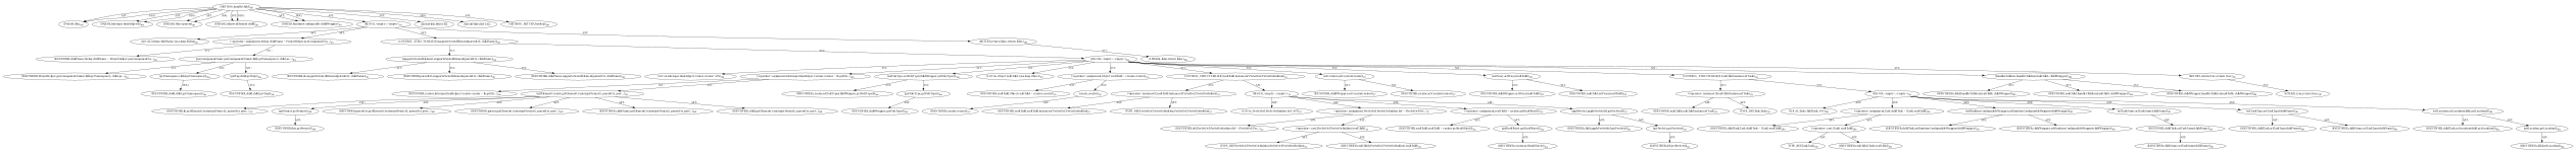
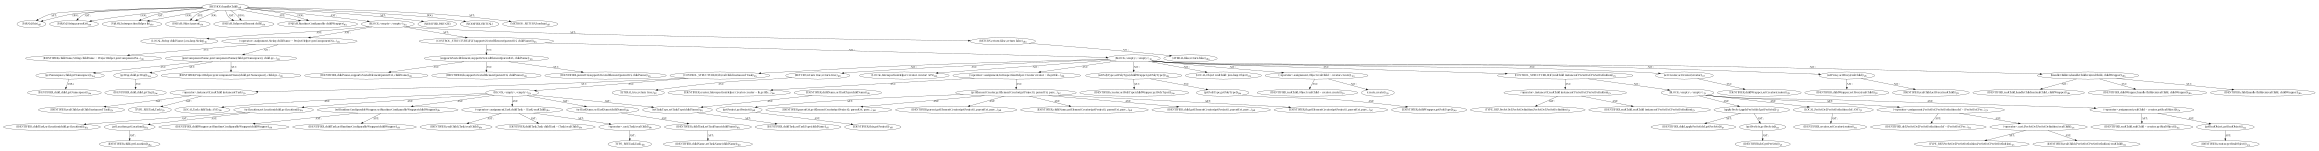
  digraph {
    fontname="Playfair Display"
    node [fontname="Playfair Display"]
    edge [fontname="Playfair Display"]
    n1 [label=<(METHOD,handleChild)<SUB>558</SUB>>]
    n2 [label=<(PARAM,this)<SUB>558</SUB>>]
+   n3 [label=<(PARAM,String parentUri)<SUB>559</SUB>>]
    n4 [label=<(PARAM,IntrospectionHelper ih)<SUB>560</SUB>>]
    n5 [label=<(PARAM,Object parent)<SUB>561</SUB>>]
    n6 [label=<(PARAM,UnknownElement child)<SUB>561</SUB>>]
    n7 [label=<(PARAM,RuntimeConfigurable childWrapper)<SUB>562</SUB>>]
    n8 [label=<(BLOCK,&lt;empty&gt;,&lt;empty&gt;)<SUB>562</SUB>>]
    n9 [label=<(MODIFIER,PRIVATE)>]
    n10 [label=<(MODIFIER,VIRTUAL)>]
    n11 [label=<(METHOD_RETURN,boolean)<SUB>558</SUB>>]
    n12 [label=<(LOCAL,String childName: java.lang.String)<SUB>563</SUB>>]
    n13 [label=<(&lt;operator&gt;.assignment,String childName = ProjectHelper.genComponentNa...)<SUB>563</SUB>>]
    n14 [label=<(CONTROL_STRUCTURE,IF,if (supportsNestedElement(parentUri, childName)))<SUB>565</SUB>>]
    n15 [label=<(RETURN,return false;,return false;)<SUB>589</SUB>>]
    n16 [label=<(IDENTIFIER,childName,String childName = ProjectHelper.genComponentNa...)<SUB>563</SUB>>]
    n17 [label=<(genComponentName,genComponentName(child.getNamespace(), child.ge...)<SUB>563</SUB>>]
    n18 [label=<(supportsNestedElement,supportsNestedElement(parentUri, childName))<SUB>565</SUB>>]
    n19 [label=<(BLOCK,&lt;empty&gt;,&lt;empty&gt;)<SUB>565</SUB>>]
    n20 [label=<(LITERAL,false,return false;)<SUB>589</SUB>>]
    n21 [label=<(IDENTIFIER,ProjectHelper,genComponentName(child.getNamespace(), child.ge...)<SUB>563</SUB>>]
    n22 [label=<(getNamespace,child.getNamespace())<SUB>564</SUB>>]
    n23 [label=<(getTag,child.getTag())<SUB>564</SUB>>]
    n24 [label=<(IDENTIFIER,child,child.getNamespace())<SUB>564</SUB>>]
    n25 [label=<(IDENTIFIER,child,child.getTag())<SUB>564</SUB>>]
    n26 [label=<(IDENTIFIER,ih,supportsNestedElement(parentUri, childName))<SUB>565</SUB>>]
    n27 [label=<(IDENTIFIER,parentUri,supportsNestedElement(parentUri, childName))<SUB>565</SUB>>]
    n28 [label=<(IDENTIFIER,childName,supportsNestedElement(parentUri, childName))<SUB>565</SUB>>]
    n29 [label=<(LOCAL,IntrospectionHelper.Creator creator: ANY)<SUB>566</SUB>>]
    n30 [label=<(&lt;operator&gt;.assignment,IntrospectionHelper.Creator creator = ih.getEle...)<SUB>566</SUB>>]
    n31 [label=<(setPolyType,setPolyType(childWrapper.getPolyType()))<SUB>569</SUB>>]
    n32 [label=<(LOCAL,Object realChild: java.lang.Object)<SUB>570</SUB>>]
    n33 [label=<(&lt;operator&gt;.assignment,Object realChild = creator.create())<SUB>570</SUB>>]
    n34 [label=<(CONTROL_STRUCTURE,IF,if (realChild instanceof PreSetDef.PreSetDefinition))<SUB>571</SUB>>]
    n35 [label=<(setCreator,setCreator(creator))<SUB>577</SUB>>]
    n36 [label=<(setProxy,setProxy(realChild))<SUB>578</SUB>>]
    n37 [label=<(CONTROL_STRUCTURE,IF,if (realChild instanceof Task))<SUB>579</SUB>>]
    n38 [label=<(handleChildren,handleChildren(realChild, childWrapper))<SUB>586</SUB>>]
    n39 [label=<(RETURN,return true;,return true;)<SUB>587</SUB>>]
    n40 [label=<(IDENTIFIER,creator,IntrospectionHelper.Creator creator = ih.getEle...)<SUB>566</SUB>>]
    n41 [label=<(getElementCreator,getElementCreator(getProject(), parentUri, pare...)<SUB>567</SUB>>]
    n42 [label=<(IDENTIFIER,creator,setPolyType(childWrapper.getPolyType()))<SUB>569</SUB>>]
    n43 [label=<(getPolyType,getPolyType())<SUB>569</SUB>>]
    n44 [label=<(IDENTIFIER,realChild,Object realChild = creator.create())<SUB>570</SUB>>]
    n45 [label=<(create,create())<SUB>570</SUB>>]
    n46 [label=<(&lt;operator&gt;.instanceOf,realChild instanceof PreSetDef.PreSetDefinition)<SUB>571</SUB>>]
    n47 [label=<(BLOCK,&lt;empty&gt;,&lt;empty&gt;)<SUB>571</SUB>>]
-   n48 [label=<(IDENTIFIER,childWrapper,setCreator(creator))<SUB>577</SUB>>]
+   n48 [label=<(IDENTIFIER,childWrapper,setCreator(creator))<SUB>578</SUB>>]
    n49 [label=<(IDENTIFIER,creator,setCreator(creator))<SUB>577</SUB>>]
    n50 [label=<(IDENTIFIER,childWrapper,setProxy(realChild))<SUB>578</SUB>>]
    n51 [label=<(IDENTIFIER,realChild,setProxy(realChild))<SUB>578</SUB>>]
    n52 [label=<(&lt;operator&gt;.instanceOf,realChild instanceof Task)<SUB>579</SUB>>]
    n53 [label=<(BLOCK,&lt;empty&gt;,&lt;empty&gt;)<SUB>579</SUB>>]
    n54 [label=<(IDENTIFIER,child,handleChildren(realChild, childWrapper))<SUB>586</SUB>>]
    n55 [label=<(IDENTIFIER,realChild,handleChildren(realChild, childWrapper))<SUB>586</SUB>>]
    n56 [label=<(IDENTIFIER,childWrapper,handleChildren(realChild, childWrapper))<SUB>586</SUB>>]
    n57 [label=<(LITERAL,true,return true;)<SUB>587</SUB>>]
    n58 [label=<(IDENTIFIER,ih,getElementCreator(getProject(), parentUri, pare...)<SUB>567</SUB>>]
    n59 [label=<(getProject,getProject())<SUB>568</SUB>>]
    n60 [label=<(IDENTIFIER,parentUri,getElementCreator(getProject(), parentUri, pare...)<SUB>568</SUB>>]
    n61 [label=<(IDENTIFIER,parent,getElementCreator(getProject(), parentUri, pare...)<SUB>568</SUB>>]
    n62 [label=<(IDENTIFIER,childName,getElementCreator(getProject(), parentUri, pare...)<SUB>568</SUB>>]
    n63 [label=<(IDENTIFIER,child,getElementCreator(getProject(), parentUri, pare...)<SUB>568</SUB>>]
    n64 [label=<(IDENTIFIER,this,getProject())<SUB>568</SUB>>]
    n65 [label=<(IDENTIFIER,childWrapper,getPolyType())<SUB>569</SUB>>]
-   n66 [label=<(IDENTIFIER,creator,create())<SUB>570</SUB>>]
    n67 [label=<(IDENTIFIER,realChild,realChild instanceof PreSetDef.PreSetDefinition)<SUB>571</SUB>>]
    n68 [label=<(TYPE_REF,PreSetDef.PreSetDefinition,PreSetDef.PreSetDefinition)<SUB>571</SUB>>]
    n69 [label=<(LOCAL,PreSetDef.PreSetDefinition def: ANY)<SUB>572</SUB>>]
    n70 [label=<(&lt;operator&gt;.assignment,PreSetDef.PreSetDefinition def = (PreSetDef.Pre...)<SUB>572</SUB>>]
    n71 [label=<(&lt;operator&gt;.assignment,realChild = creator.getRealObject())<SUB>574</SUB>>]
    n72 [label=<(applyPreSet,applyPreSet(def.getPreSets()))<SUB>575</SUB>>]
    n73 [label=<(IDENTIFIER,def,PreSetDef.PreSetDefinition def = (PreSetDef.Pre...)<SUB>572</SUB>>]
    n74 [label=<(&lt;operator&gt;.cast,(PreSetDef.PreSetDefinition) realChild)<SUB>573</SUB>>]
    n75 [label=<(IDENTIFIER,realChild,realChild = creator.getRealObject())<SUB>574</SUB>>]
    n76 [label=<(getRealObject,getRealObject())<SUB>574</SUB>>]
    n77 [label=<(IDENTIFIER,child,applyPreSet(def.getPreSets()))<SUB>575</SUB>>]
    n78 [label=<(getPreSets,getPreSets())<SUB>575</SUB>>]
    n79 [label=<(TYPE_REF,PreSetDef.PreSetDefinition,PreSetDef.PreSetDefinition)<SUB>573</SUB>>]
    n80 [label=<(IDENTIFIER,realChild,(PreSetDef.PreSetDefinition) realChild)<SUB>573</SUB>>]
    n81 [label=<(IDENTIFIER,creator,getRealObject())<SUB>574</SUB>>]
    n82 [label=<(IDENTIFIER,def,getPreSets())<SUB>575</SUB>>]
    n83 [label=<(IDENTIFIER,realChild,realChild instanceof Task)<SUB>579</SUB>>]
    n84 [label=<(TYPE_REF,Task,Task)<SUB>579</SUB>>]
    n85 [label=<(LOCAL,Task childTask: ANY)<SUB>580</SUB>>]
    n86 [label=<(&lt;operator&gt;.assignment,Task childTask = (Task) realChild)<SUB>580</SUB>>]
    n87 [label=<(setRuntimeConfigurableWrapper,setRuntimeConfigurableWrapper(childWrapper))<SUB>581</SUB>>]
    n88 [label=<(setTaskName,setTaskName(childName))<SUB>582</SUB>>]
    n89 [label=<(setTaskType,setTaskType(childName))<SUB>583</SUB>>]
    n90 [label=<(setLocation,setLocation(child.getLocation()))<SUB>584</SUB>>]
    n91 [label=<(IDENTIFIER,childTask,Task childTask = (Task) realChild)<SUB>580</SUB>>]
    n92 [label=<(&lt;operator&gt;.cast,(Task) realChild)<SUB>580</SUB>>]
    n93 [label=<(IDENTIFIER,childTask,setRuntimeConfigurableWrapper(childWrapper))<SUB>581</SUB>>]
    n94 [label=<(IDENTIFIER,childWrapper,setRuntimeConfigurableWrapper(childWrapper))<SUB>581</SUB>>]
    n95 [label=<(IDENTIFIER,childTask,setTaskName(childName))<SUB>582</SUB>>]
    n96 [label=<(IDENTIFIER,childTask,setTaskType(childName))<SUB>583</SUB>>]
    n97 [label=<(IDENTIFIER,childName,setTaskType(childName))<SUB>583</SUB>>]
    n98 [label=<(IDENTIFIER,childTask,setLocation(child.getLocation()))<SUB>584</SUB>>]
    n99 [label=<(getLocation,getLocation())<SUB>584</SUB>>]
    n100 [label=<(TYPE_REF,Task,Task)<SUB>580</SUB>>]
    n101 [label=<(IDENTIFIER,realChild,(Task) realChild)<SUB>580</SUB>>]
    n102 [label=<(IDENTIFIER,childName,setTaskName(childName))<SUB>582</SUB>>]
    n103 [label=<(IDENTIFIER,child,getLocation())<SUB>584</SUB>>]
    n1 -> n2 [label="AST: "]
    n1 -> n2 [label="DDG: "]
+   n1 -> n3 [label="AST: "]
+   n1 -> n3 [label="DDG: "]
    n1 -> n4 [label="AST: "]
    n1 -> n4 [label="DDG: "]
    n1 -> n5 [label="AST: "]
    n1 -> n5 [label="DDG: "]
    n1 -> n6 [label="AST: "]
    n1 -> n6 [label="DDG: "]
    n1 -> n7 [label="AST: "]
    n1 -> n7 [label="DDG: "]
    n1 -> n8 [label="AST: "]
    n1 -> n9 [label="AST: "]
    n1 -> n10 [label="DDG: "]
    n1 -> n11 [label="AST: "]
    n8 -> n12 [label="AST: "]
    n8 -> n13 [label="AST: "]
    n8 -> n14 [label="AST: "]
    n8 -> n15 [label="AST: "]
    n13 -> n16 [label="AST: "]
    n13 -> n17 [label="AST: "]
    n14 -> n18 [label="AST: "]
    n14 -> n19 [label="AST: "]
    n15 -> n20 [label="AST: "]
    n17 -> n21 [label="AST: "]
    n17 -> n22 [label="AST: "]
    n17 -> n23 [label="AST: "]
    n18 -> n26 [label="AST: "]
    n18 -> n27 [label="AST: "]
    n18 -> n28 [label="AST: "]
    n19 -> n29 [label="AST: "]
    n19 -> n30 [label="AST: "]
    n19 -> n31 [label="AST: "]
    n19 -> n32 [label="AST: "]
    n19 -> n33 [label="AST: "]
    n19 -> n34 [label="AST: "]
    n19 -> n35 [label="AST: "]
    n19 -> n36 [label="AST: "]
    n19 -> n37 [label="AST: "]
    n19 -> n38 [label="AST: "]
    n19 -> n39 [label="AST: "]
    n22 -> n24 [label="DDG: "]
    n23 -> n25 [label="AST: "]
    n30 -> n40 [label="AST: "]
    n30 -> n41 [label="AST: "]
    n31 -> n42 [label="AST: "]
    n31 -> n43 [label="AST: "]
    n33 -> n44 [label="AST: "]
    n33 -> n45 [label="AST: "]
    n34 -> n46 [label="AST: "]
    n34 -> n47 [label="AST: "]
    n35 -> n48 [label="AST: "]
-   n35 -> n49 [label="AST: "]
+   n69 -> n49 [label="AST: "]
    n36 -> n50 [label="AST: "]
    n36 -> n51 [label="AST: "]
    n37 -> n52 [label="AST: "]
    n37 -> n53 [label="AST: "]
    n38 -> n54 [label="AST: "]
    n38 -> n55 [label="AST: "]
    n38 -> n56 [label="AST: "]
    n39 -> n57 [label="AST: "]
    n41 -> n58 [label="AST: "]
    n41 -> n59 [label="AST: "]
    n41 -> n60 [label="AST: "]
    n41 -> n61 [label="AST: "]
    n41 -> n62 [label="AST: "]
    n41 -> n63 [label="AST: "]
    n43 -> n65 [label="AST: "]
-   n45 -> n66 [label="AST: "]
    n46 -> n67 [label="AST: "]
    n46 -> n68 [label="AST: "]
    n47 -> n69 [label="AST: "]
    n47 -> n70 [label="AST: "]
    n47 -> n71 [label="AST: "]
    n47 -> n72 [label="AST: "]
    n52 -> n83 [label="AST: "]
    n52 -> n84 [label="AST: "]
    n53 -> n85 [label="AST: "]
    n53 -> n86 [label="AST: "]
    n53 -> n87 [label="AST: "]
    n53 -> n88 [label="AST: "]
    n53 -> n89 [label="AST: "]
    n53 -> n90 [label="AST: "]
    n59 -> n64 [label="AST: "]
    n70 -> n73 [label="AST: "]
    n70 -> n74 [label="AST: "]
    n71 -> n75 [label="AST: "]
    n71 -> n76 [label="AST: "]
    n72 -> n77 [label="AST: "]
    n72 -> n78 [label="AST: "]
    n74 -> n79 [label="AST: "]
    n74 -> n80 [label="AST: "]
    n76 -> n81 [label="AST: "]
    n78 -> n82 [label="AST: "]
    n86 -> n91 [label="AST: "]
    n86 -> n92 [label="AST: "]
    n87 -> n93 [label="AST: "]
    n87 -> n94 [label="AST: "]
    n88 -> n95 [label="AST: "]
    n89 -> n96 [label="AST: "]
-   n89 -> n97 [label="AST: "]
+   n97 -> n89 [label="AST: "]
    n90 -> n98 [label="AST: "]
    n90 -> n99 [label="AST: "]
    n92 -> n100 [label="AST: "]
-   n92 -> n101 [label="AST: "]
+   n86 -> n101 [label="AST: "]
    n95 -> n102 [label="AST: "]
    n99 -> n103 [label="AST: "]
  }
